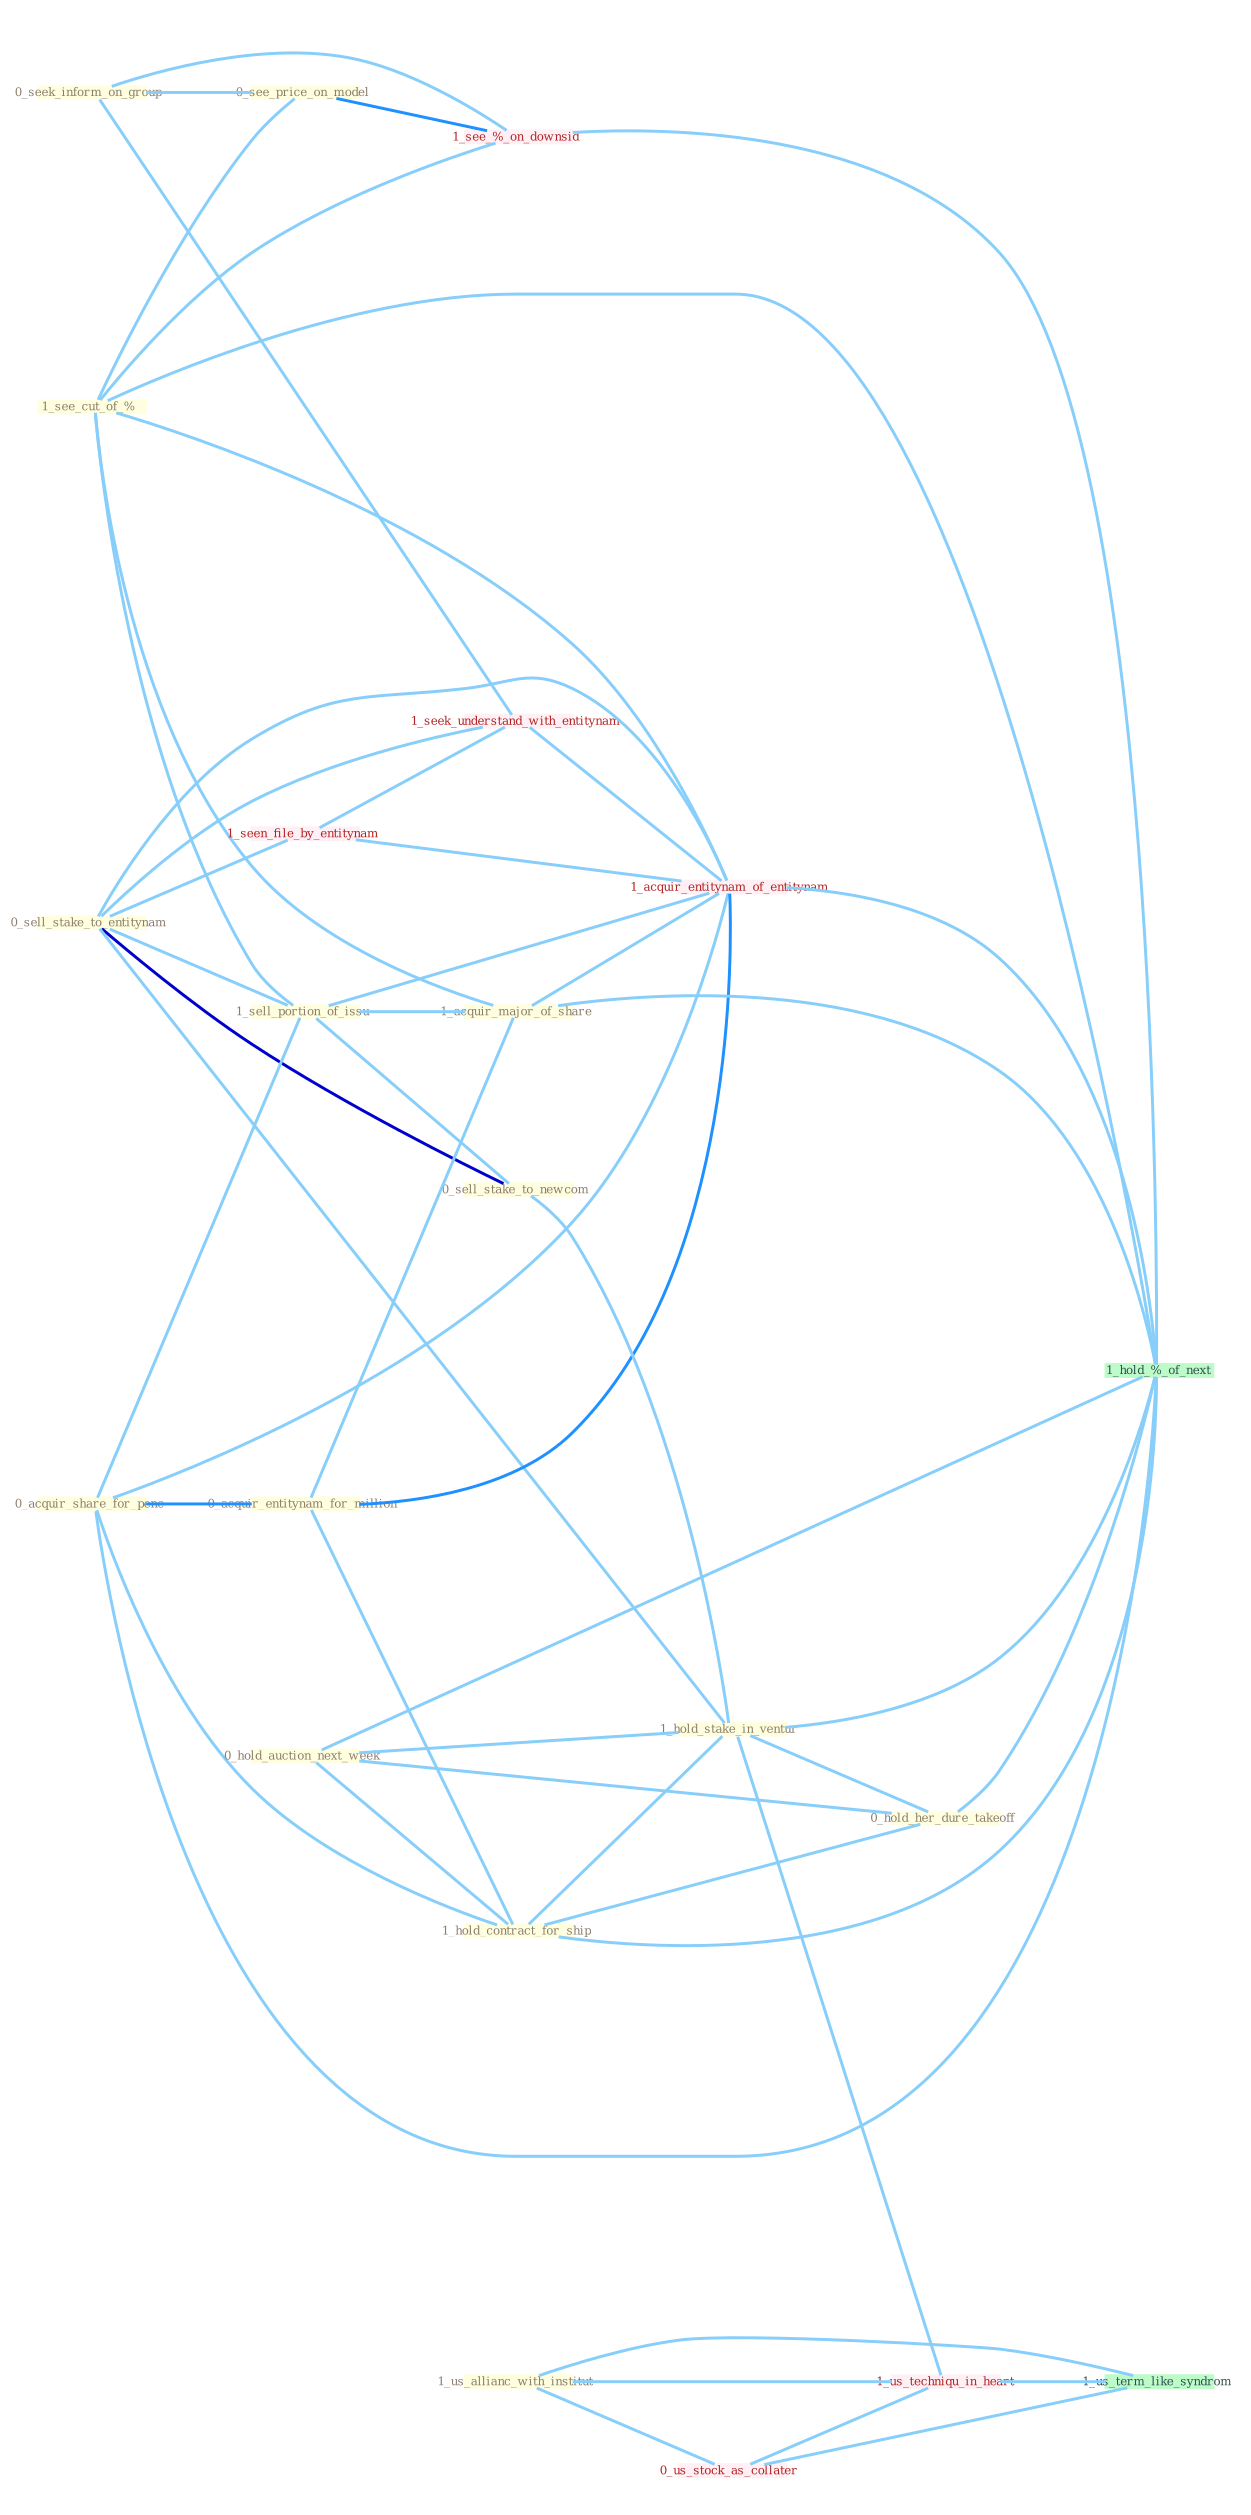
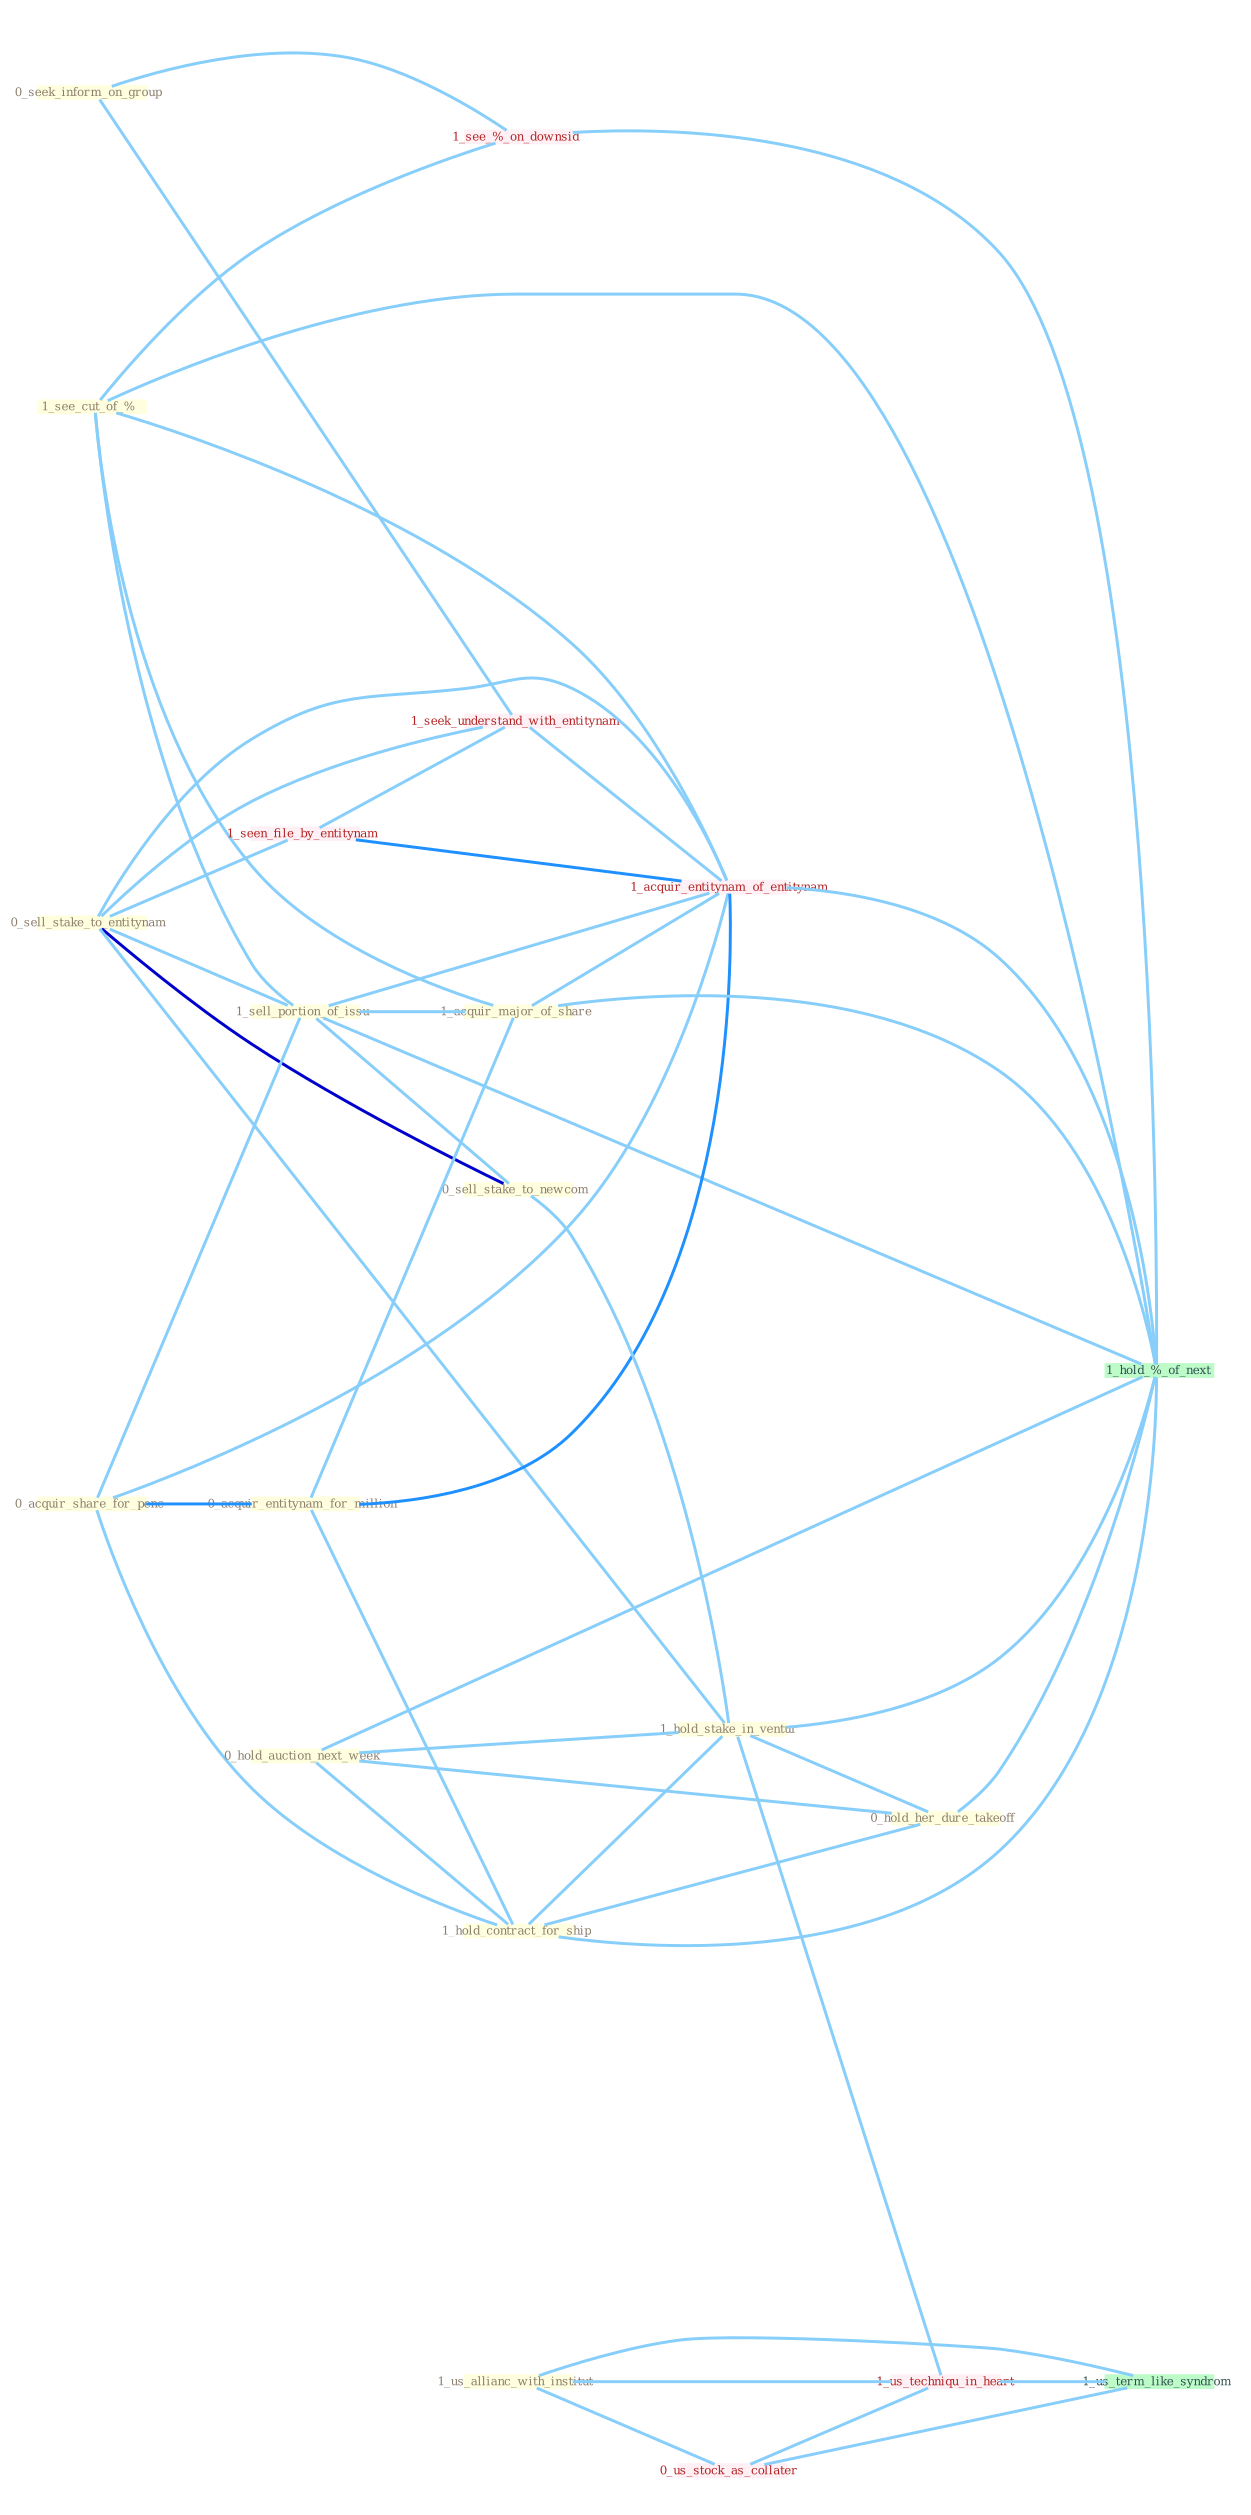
  graph {
    rankdir=LR
    node [color="#ffffe0" fixedsize=true fontcolor="#8b7d6b" fontsize=4 shape=polygon style=filled]
    edge [color="#87cefa" w=1]
    "1_see_cut_of_% " [height=.06 width=.5]
    "0_sell_stake_to_entitynam " [height=.06 width=.5]
    "0_acquir_share_for_penc " [height=.06 width=.5]
    "0_seek_inform_on_group " [height=.06 width=.5]
    "0_hold_auction_next_week " [height=.06 width=.5]
    "1_sell_portion_of_issu " [height=.06 width=.5]
    "0_acquir_entitynam_for_million " [height=.06 width=.5]
-   "0_see_price_on_model " [height=.06 width=.5]
    "1_hold_contract_for_ship " [height=.06 width=.5]
    "0_sell_stake_to_newcom " [height=.06 width=.5]
    "1_acquir_major_of_share " [height=.06 width=.5]
    "1_hold_stake_in_ventur " [height=.06 width=.5]
    "1_us_allianc_with_institut " [height=.06 width=.5]
    "0_hold_her_dure_takeoff " [height=.06 width=.5]
    "1_seen_file_by_entitynam " [color="#fff0f5" fontcolor="#b22222" height=.06 width=.5]
    "0_us_stock_as_collater " [color="#fff0f5" fontcolor="#b22222" height=.06 width=.5]
    "1_seek_understand_with_entitynam " [color="#fff0f5" fontcolor="#b22222" height=.06 width=.5]
    "1_acquir_entitynam_of_entitynam " [color="#fff0f5" fontcolor="#b22222" height=.06 width=.5]
    n19 [color="#fff0f5" fontcolor="#b22222" height=.06 label="1_us_techniqu_in_heart" width=.5]
    "1_see_%_on_downsid " [color="#fff0f5" fontcolor="#b22222" height=.06 width=.5]
    n21 [color="#BDFCC9" fontcolor="#2f4f4f" height=.06 label="1_hold_%_of_next" width=.5]
    "1_us_term_like_syndrom " [color="#BDFCC9" fontcolor="#2f4f4f" height=.06 width=.5]
    subgraph sub_1 {
      "1_see_cut_of_% "
      "0_sell_stake_to_entitynam "
      "0_acquir_share_for_penc "
      "0_seek_inform_on_group "
      "0_hold_auction_next_week "
      "1_sell_portion_of_issu "
      "0_acquir_entitynam_for_million "
-     "0_see_price_on_model "
      "1_hold_contract_for_ship "
      "0_sell_stake_to_newcom "
      "1_acquir_major_of_share "
      "1_hold_stake_in_ventur "
      "1_us_allianc_with_institut "
      "0_hold_her_dure_takeoff "
    }
    subgraph sub_2 {
      "1_seen_file_by_entitynam "
      "0_us_stock_as_collater "
      "1_seek_understand_with_entitynam "
      "1_acquir_entitynam_of_entitynam "
      n19
      "1_see_%_on_downsid "
    }
    "1_see_cut_of_% " -- "1_sell_portion_of_issu "
-   "1_see_cut_of_% " -- "0_see_price_on_model "
    "1_see_cut_of_% " -- "1_acquir_major_of_share "
    "1_see_cut_of_% " -- "1_acquir_entitynam_of_entitynam "
    "1_see_cut_of_% " -- "1_see_%_on_downsid "
    "1_see_cut_of_% " -- n21
    "0_sell_stake_to_entitynam " -- "1_sell_portion_of_issu "
    "0_sell_stake_to_entitynam " -- "0_sell_stake_to_newcom " [color="#0000cd" w=3]
    "0_sell_stake_to_entitynam " -- "1_hold_stake_in_ventur "
    "0_sell_stake_to_entitynam " -- "1_seen_file_by_entitynam "
    "0_sell_stake_to_entitynam " -- "1_seek_understand_with_entitynam "
    "0_sell_stake_to_entitynam " -- "1_acquir_entitynam_of_entitynam "
    "0_acquir_share_for_penc " -- "1_sell_portion_of_issu "
    "0_acquir_share_for_penc " -- "0_acquir_entitynam_for_million " [color="#1e90ff" w=2]
    "0_acquir_share_for_penc " -- "1_hold_contract_for_ship "
    "0_acquir_share_for_penc " -- "1_acquir_entitynam_of_entitynam "
-   "0_seek_inform_on_group " -- "0_see_price_on_model "
    "0_seek_inform_on_group " -- "1_seek_understand_with_entitynam "
    "0_seek_inform_on_group " -- "1_see_%_on_downsid "
    "0_hold_auction_next_week " -- "1_hold_contract_for_ship "
    "0_hold_auction_next_week " -- "1_hold_stake_in_ventur "
    "0_hold_auction_next_week " -- "0_hold_her_dure_takeoff "
    "0_hold_auction_next_week " -- n21
    "1_sell_portion_of_issu " -- "0_sell_stake_to_newcom "
    "1_sell_portion_of_issu " -- "1_acquir_major_of_share "
    "1_sell_portion_of_issu " -- "1_acquir_entitynam_of_entitynam "
-   "0_acquir_share_for_penc " -- n21
+   "1_sell_portion_of_issu " -- n21
    "0_acquir_entitynam_for_million " -- "1_hold_contract_for_ship "
    "0_acquir_entitynam_for_million " -- "1_acquir_major_of_share "
    "0_acquir_entitynam_for_million " -- "1_acquir_entitynam_of_entitynam " [color="#1e90ff" w=2]
-   "0_see_price_on_model " -- "1_see_%_on_downsid " [color="#1e90ff" w=2]
    "1_hold_contract_for_ship " -- "1_hold_stake_in_ventur "
    "1_hold_contract_for_ship " -- "0_hold_her_dure_takeoff "
    "1_hold_contract_for_ship " -- n21
    "0_sell_stake_to_newcom " -- "1_hold_stake_in_ventur "
    "1_acquir_major_of_share " -- "1_acquir_entitynam_of_entitynam " [w=2]
    "1_acquir_major_of_share " -- n21
    "1_hold_stake_in_ventur " -- "0_hold_her_dure_takeoff "
    "1_hold_stake_in_ventur " -- n19
    "1_hold_stake_in_ventur " -- n21
    "1_us_allianc_with_institut " -- "0_us_stock_as_collater "
    "1_us_allianc_with_institut " -- n19
    "1_us_allianc_with_institut " -- "1_us_term_like_syndrom "
    "0_hold_her_dure_takeoff " -- n21
    "1_seen_file_by_entitynam " -- "1_seek_understand_with_entitynam "
-   "1_seen_file_by_entitynam " -- "1_acquir_entitynam_of_entitynam "
+   "1_seen_file_by_entitynam " -- "1_acquir_entitynam_of_entitynam " [color="#1e90ff"]
    "0_us_stock_as_collater " -- n19
    "0_us_stock_as_collater " -- "1_us_term_like_syndrom "
    "1_seek_understand_with_entitynam " -- "1_acquir_entitynam_of_entitynam "
    "1_acquir_entitynam_of_entitynam " -- n21
    n19 -- "1_us_term_like_syndrom "
    "1_see_%_on_downsid " -- n21
  }
